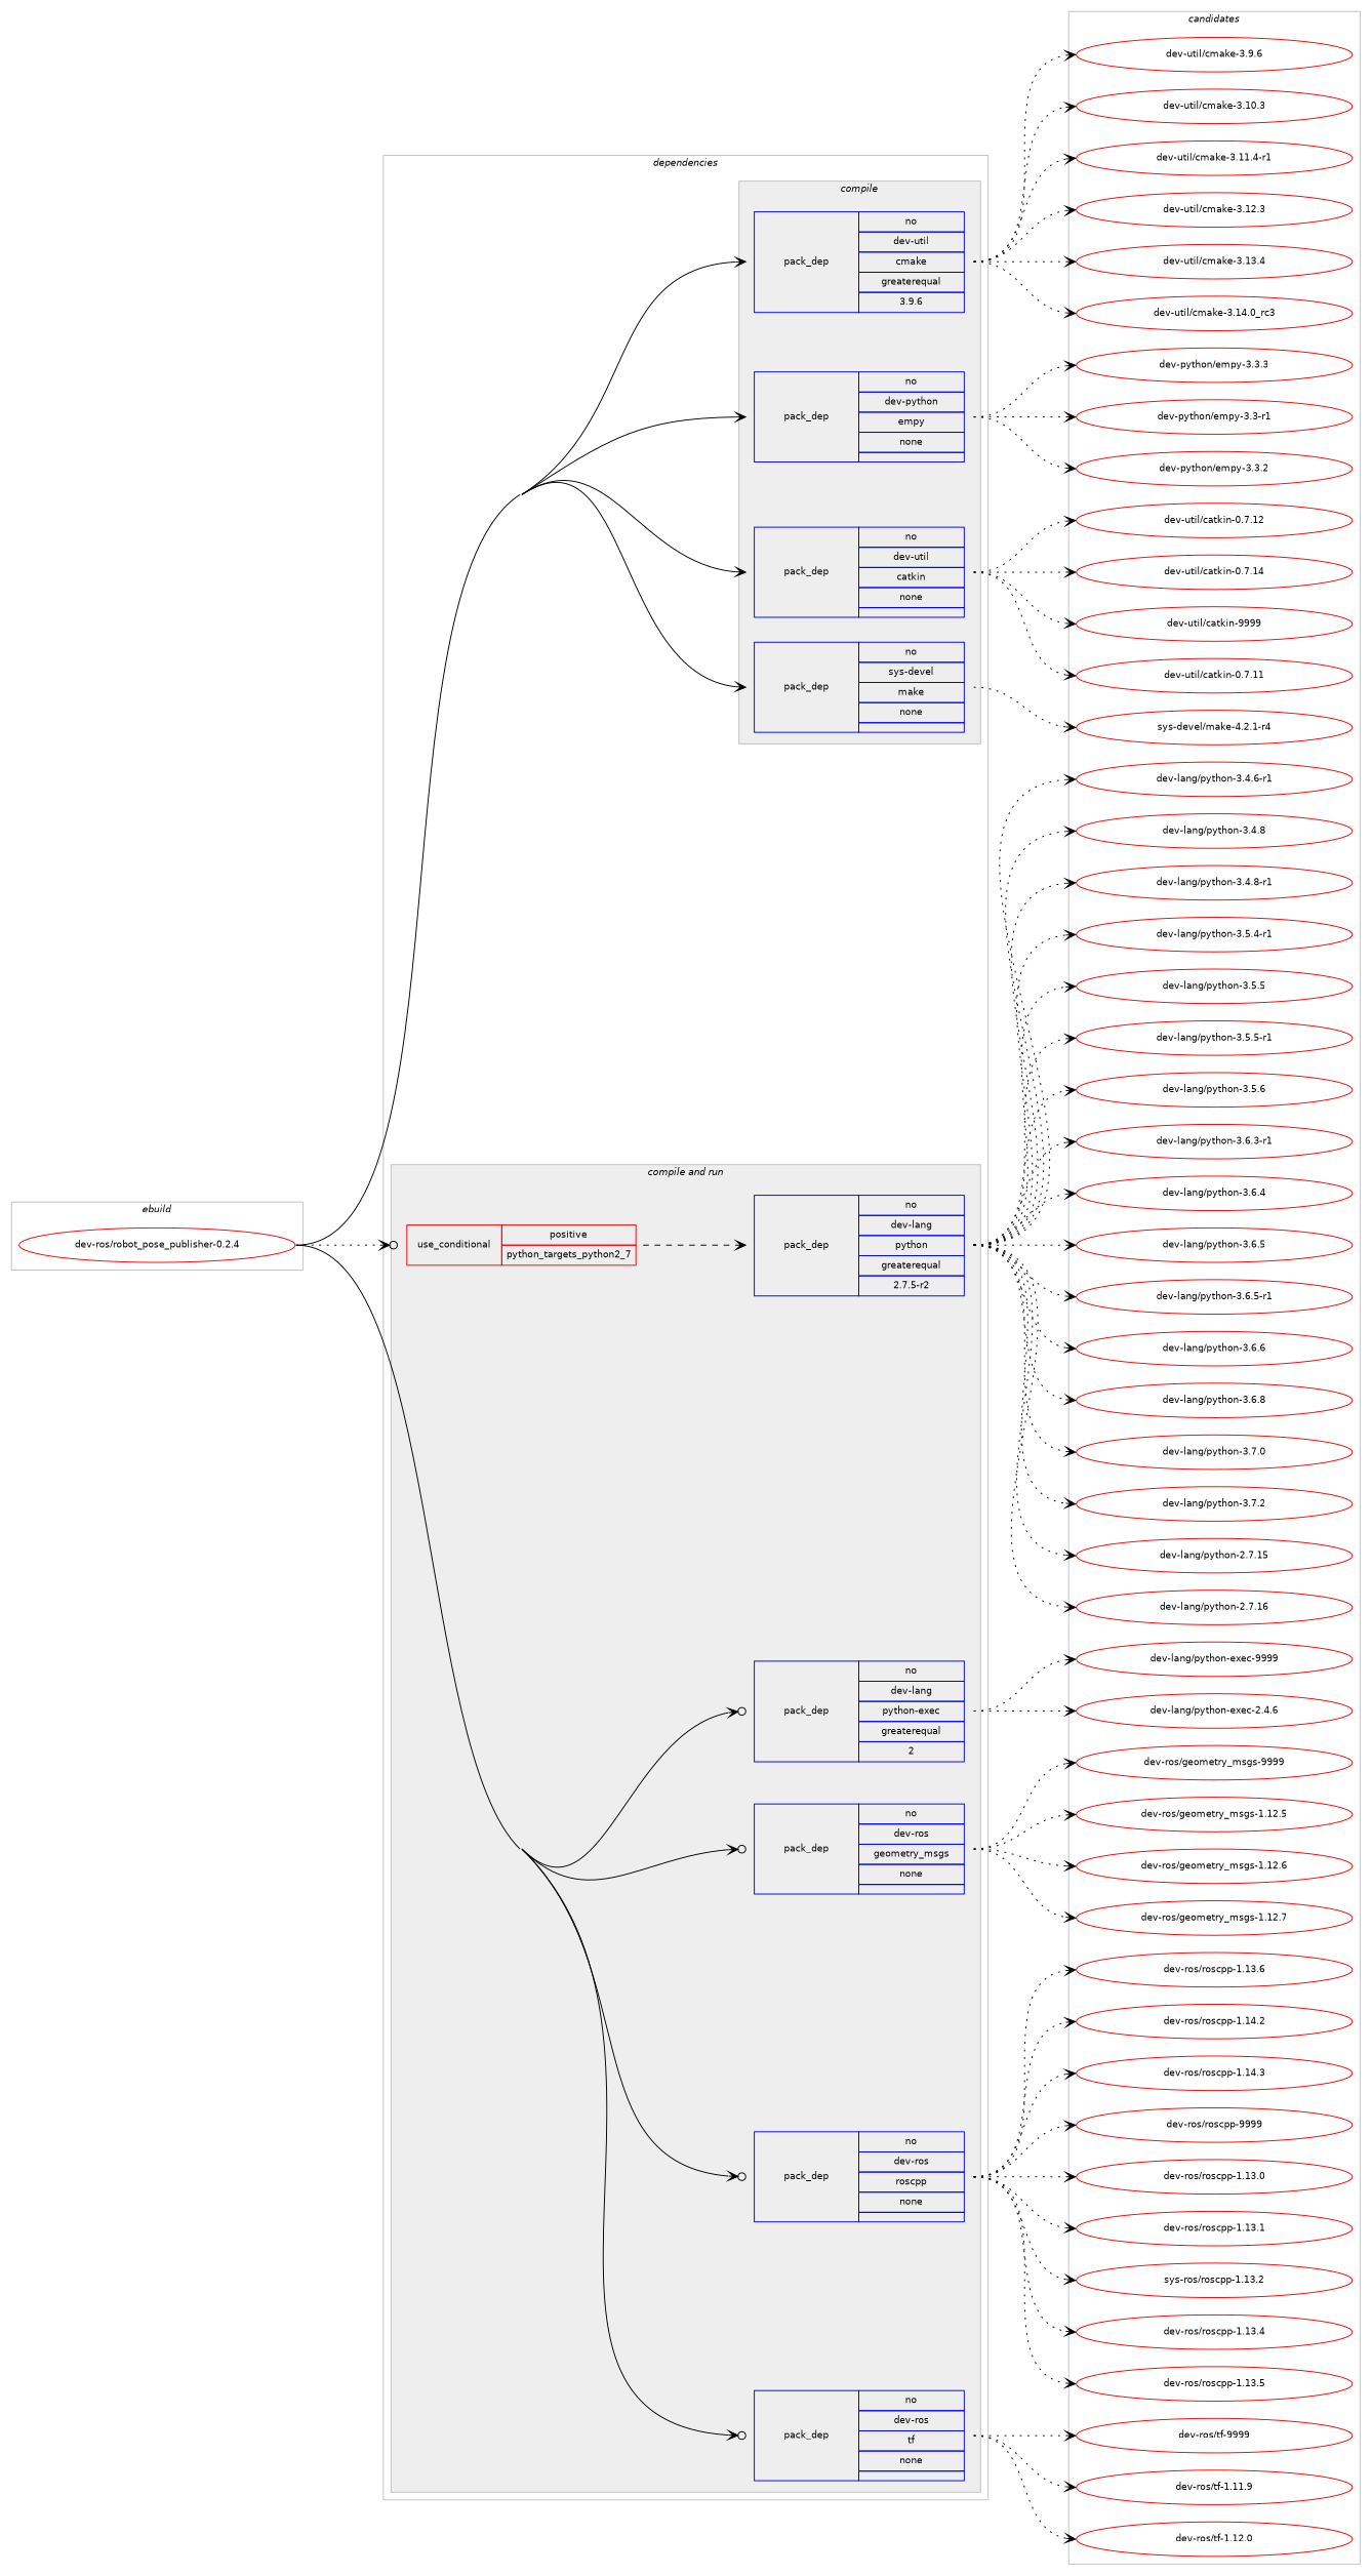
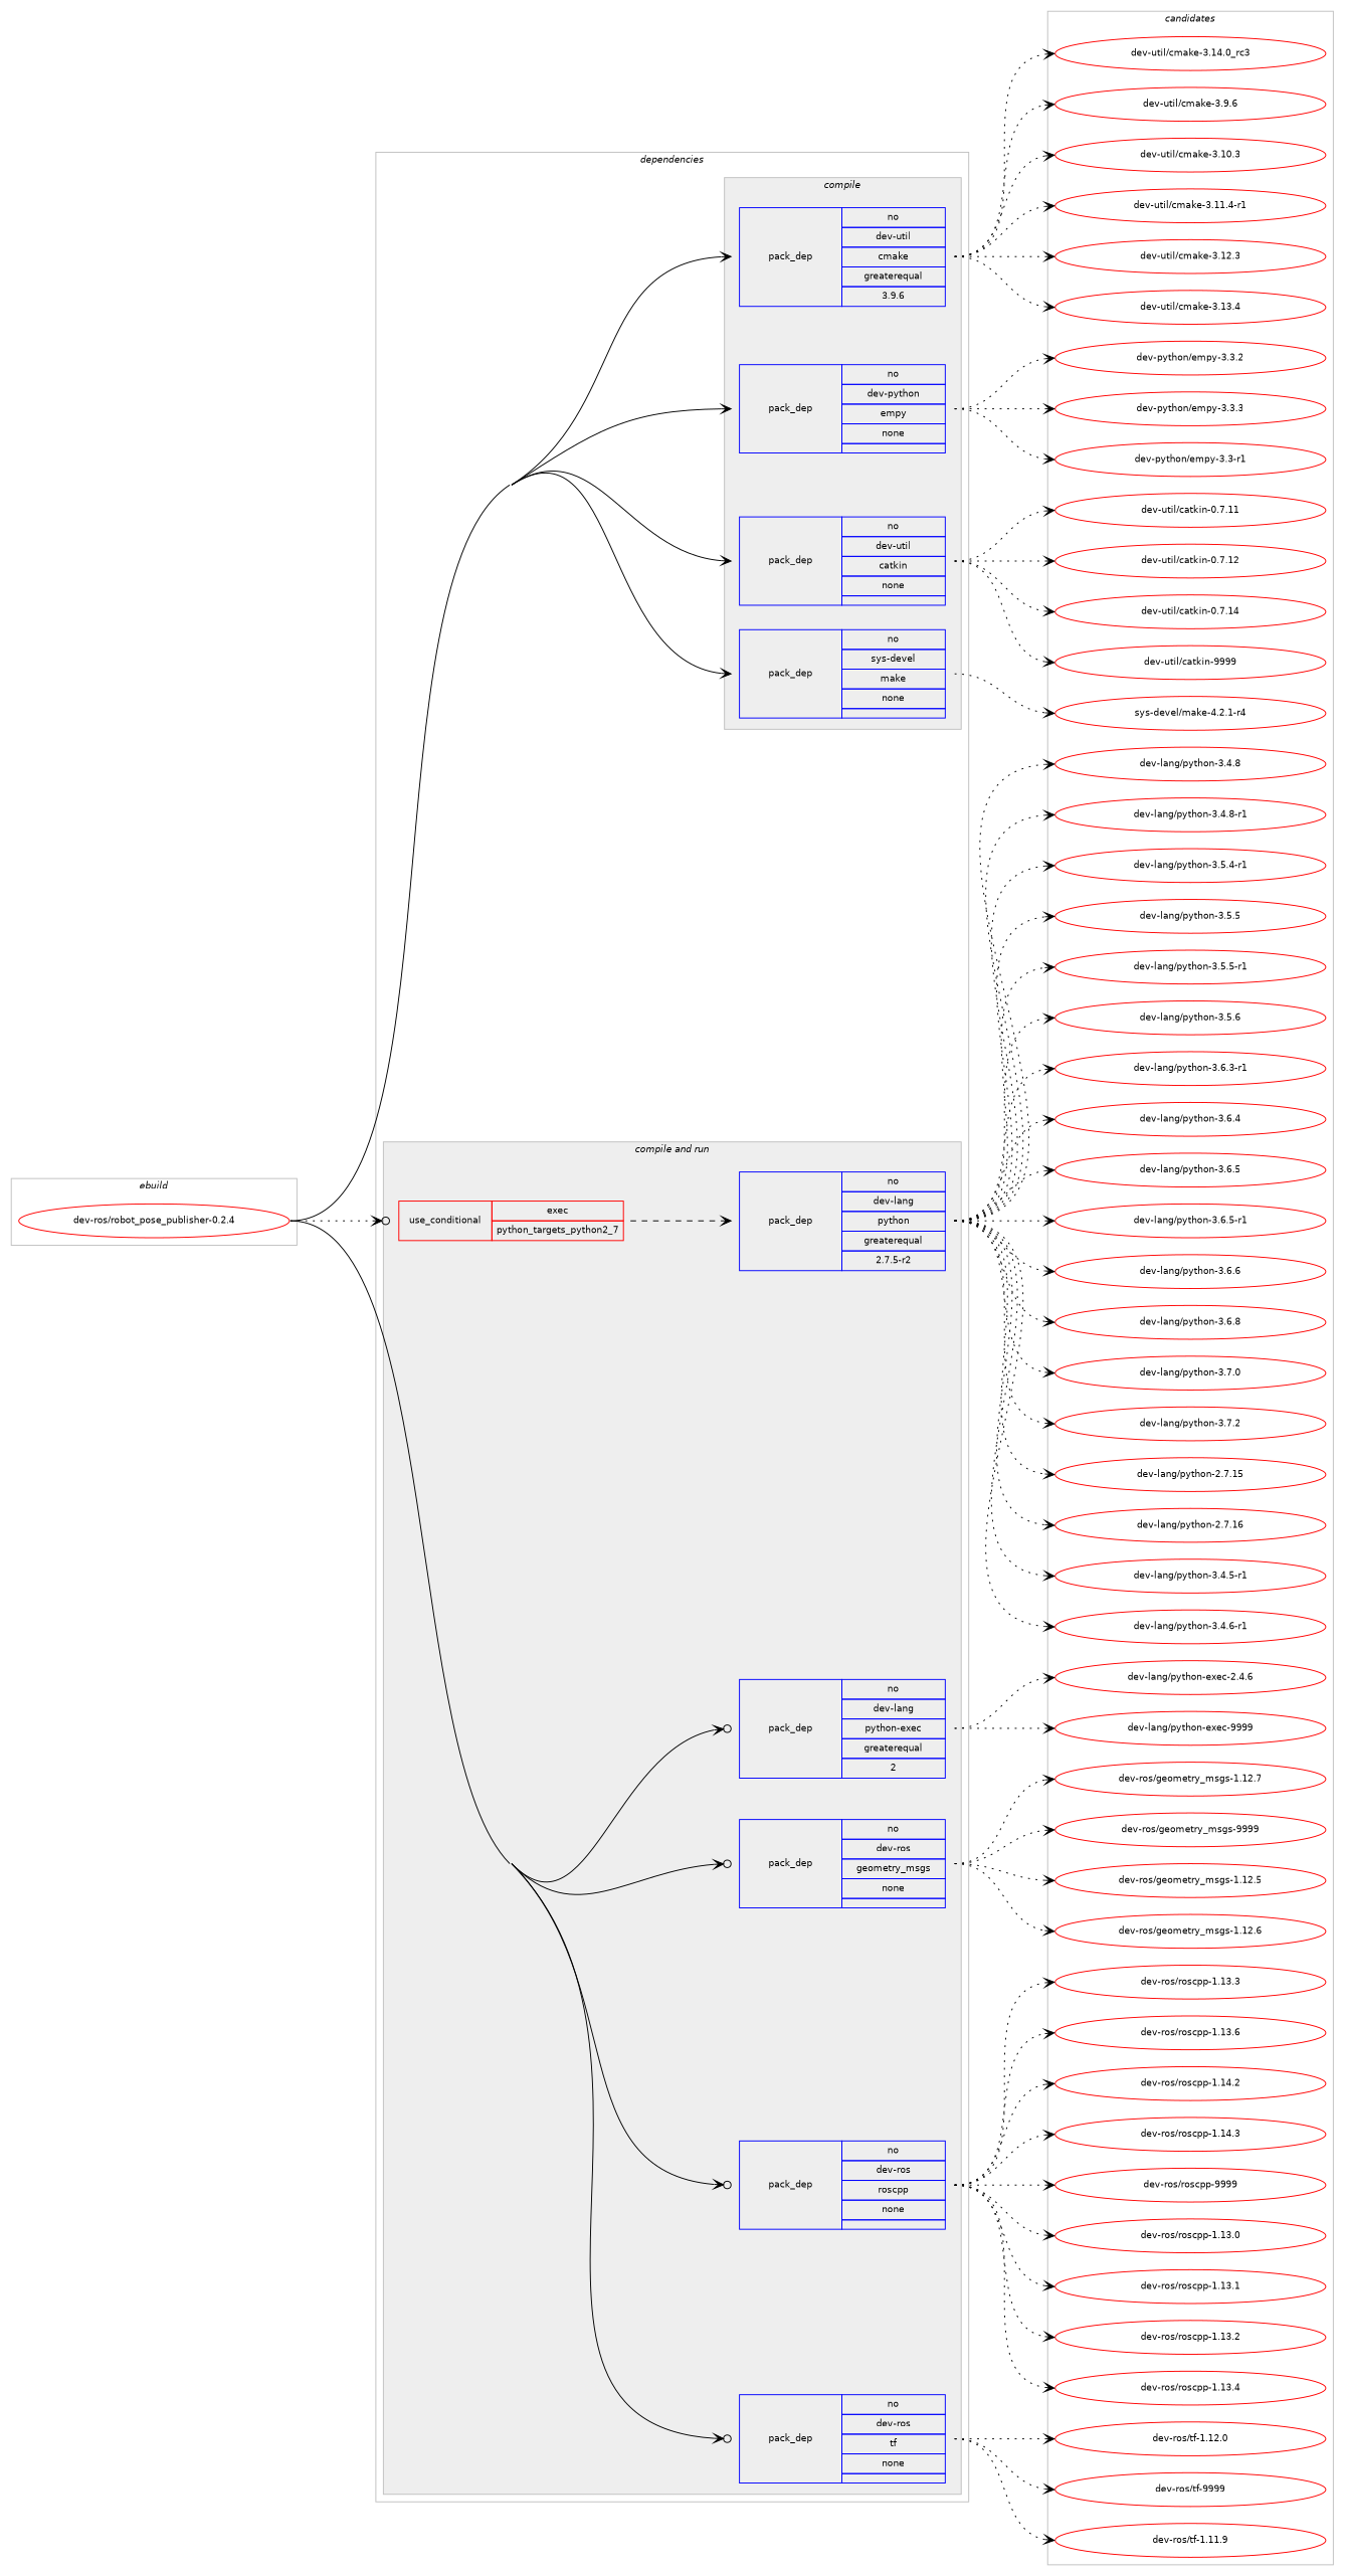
  digraph {
    compound=true
    concentrate=true
    fontname=Helvetica
    fontsize=10
    newrank=true
    rankdir=LR
    ranksep=1.5
    node [color=red fontname=Helvetica fontsize=10]
    edge [arrowhead=vee headport=w style=dotted tailport=e weight=100]
    n1 [label="dev-ros/robot_pose_publisher-0.2.4" width=4]
    n2 [color=blue label=<<TABLE BORDER="0" CELLBORDER="1" CELLSPACING="0" CELLPADDING="4" WIDTH="220"><TR><TD ROWSPAN="6" CELLPADDING="30">pack_dep</TD></TR><TR><TD WIDTH="110">no</TD></TR><TR><TD>dev-util</TD></TR><TR><TD>cmake</TD></TR><TR><TD>greaterequal</TD></TR><TR><TD>3.9.6</TD></TR></TABLE>> shape=none]
    n3 [color=blue label=<<TABLE BORDER="0" CELLBORDER="1" CELLSPACING="0" CELLPADDING="4" WIDTH="220"><TR><TD ROWSPAN="6" CELLPADDING="30">pack_dep</TD></TR><TR><TD WIDTH="110">no</TD></TR><TR><TD>dev-python</TD></TR><TR><TD>empy</TD></TR><TR><TD>none</TD></TR><TR><TD></TD></TR></TABLE>> shape=none]
    n4 [color=blue label=<<TABLE BORDER="0" CELLBORDER="1" CELLSPACING="0" CELLPADDING="4" WIDTH="220"><TR><TD ROWSPAN="6" CELLPADDING="30">pack_dep</TD></TR><TR><TD WIDTH="110">no</TD></TR><TR><TD>dev-util</TD></TR><TR><TD>catkin</TD></TR><TR><TD>none</TD></TR><TR><TD></TD></TR></TABLE>> shape=none]
    n5 [color=blue label=<<TABLE BORDER="0" CELLBORDER="1" CELLSPACING="0" CELLPADDING="4" WIDTH="220"><TR><TD ROWSPAN="6" CELLPADDING="30">pack_dep</TD></TR><TR><TD WIDTH="110">no</TD></TR><TR><TD>sys-devel</TD></TR><TR><TD>make</TD></TR><TR><TD>none</TD></TR><TR><TD></TD></TR></TABLE>> shape=none]
    n6 [color=blue label=<<TABLE BORDER="0" CELLBORDER="1" CELLSPACING="0" CELLPADDING="4" WIDTH="220"><TR><TD ROWSPAN="6" CELLPADDING="30">pack_dep</TD></TR><TR><TD WIDTH="110">no</TD></TR><TR><TD>dev-lang</TD></TR><TR><TD>python</TD></TR><TR><TD>greaterequal</TD></TR><TR><TD>2.7.5-r2</TD></TR></TABLE>> shape=none]
-   n7 [label=<<TABLE BORDER="0" CELLBORDER="1" CELLSPACING="0" CELLPADDING="4"><TR><TD ROWSPAN="3" CELLPADDING="10">use_conditional</TD></TR><TR><TD>positive</TD></TR><TR><TD>python_targets_python2_7</TD></TR></TABLE>> shape=none]
+   n7 [label=<<TABLE BORDER="0" CELLBORDER="1" CELLSPACING="0" CELLPADDING="4"><TR><TD ROWSPAN="3" CELLPADDING="10">use_conditional</TD></TR><TR><TD>exec</TD></TR><TR><TD>python_targets_python2_7</TD></TR></TABLE>> shape=none]
    n8 [color=blue label=<<TABLE BORDER="0" CELLBORDER="1" CELLSPACING="0" CELLPADDING="4" WIDTH="220"><TR><TD ROWSPAN="6" CELLPADDING="30">pack_dep</TD></TR><TR><TD WIDTH="110">no</TD></TR><TR><TD>dev-lang</TD></TR><TR><TD>python-exec</TD></TR><TR><TD>greaterequal</TD></TR><TR><TD>2</TD></TR></TABLE>> shape=none]
    n9 [color=blue label=<<TABLE BORDER="0" CELLBORDER="1" CELLSPACING="0" CELLPADDING="4" WIDTH="220"><TR><TD ROWSPAN="6" CELLPADDING="30">pack_dep</TD></TR><TR><TD WIDTH="110">no</TD></TR><TR><TD>dev-ros</TD></TR><TR><TD>geometry_msgs</TD></TR><TR><TD>none</TD></TR><TR><TD></TD></TR></TABLE>> shape=none]
    n10 [color=blue label=<<TABLE BORDER="0" CELLBORDER="1" CELLSPACING="0" CELLPADDING="4" WIDTH="220"><TR><TD ROWSPAN="6" CELLPADDING="30">pack_dep</TD></TR><TR><TD WIDTH="110">no</TD></TR><TR><TD>dev-ros</TD></TR><TR><TD>roscpp</TD></TR><TR><TD>none</TD></TR><TR><TD></TD></TR></TABLE>> shape=none]
    n11 [color=blue label=<<TABLE BORDER="0" CELLBORDER="1" CELLSPACING="0" CELLPADDING="4" WIDTH="220"><TR><TD ROWSPAN="6" CELLPADDING="30">pack_dep</TD></TR><TR><TD WIDTH="110">no</TD></TR><TR><TD>dev-ros</TD></TR><TR><TD>tf</TD></TR><TR><TD>none</TD></TR><TR><TD></TD></TR></TABLE>> shape=none]
    n12 [label="dev-python/empy-3.3-r1" width=4]
    n13 [label="dev-python/empy-3.3.2" width=4]
    n14 [label="dev-python/empy-3.3.3" width=4]
    n15 [label="dev-util/catkin-0.7.11" width=4]
    n16 [label="dev-util/catkin-0.7.12" width=4]
    n17 [label="dev-util/catkin-0.7.14" width=4]
    n18 [label="dev-util/catkin-9999" width=4]
    n19 [label="dev-util/cmake-3.10.3" width=4]
    n20 [label="dev-util/cmake-3.11.4-r1" width=4]
    n21 [label="dev-util/cmake-3.12.3" width=4]
    n22 [label="dev-util/cmake-3.13.4" width=4]
    n23 [label="dev-util/cmake-3.14.0_rc3" width=4]
    n24 [label="dev-util/cmake-3.9.6" width=4]
    n25 [label="sys-devel/make-4.2.1-r4" width=4]
    n26 [label="dev-lang/python-2.7.15" width=4]
    n27 [label="dev-lang/python-2.7.16" width=4]
+   n28 [label="dev-lang/python-3.4.5-r1" width=4]
    n29 [label="dev-lang/python-3.4.6-r1" width=4]
    n30 [label="dev-lang/python-3.4.8" width=4]
    n31 [label="dev-lang/python-3.4.8-r1" width=4]
    n32 [label="dev-lang/python-3.5.4-r1" width=4]
    n33 [label="dev-lang/python-3.5.5" width=4]
    n34 [label="dev-lang/python-3.5.5-r1" width=4]
    n35 [label="dev-lang/python-3.5.6" width=4]
    n36 [label="dev-lang/python-3.6.3-r1" width=4]
    n37 [label="dev-lang/python-3.6.4" width=4]
    n38 [label="dev-lang/python-3.6.5" width=4]
    n39 [label="dev-lang/python-3.6.5-r1" width=4]
    n40 [label="dev-lang/python-3.6.6" width=4]
    n41 [label="dev-lang/python-3.6.8" width=4]
    n42 [label="dev-lang/python-3.7.0" width=4]
    n43 [label="dev-lang/python-3.7.2" width=4]
    n44 [label="dev-lang/python-exec-2.4.6" width=4]
    n45 [label="dev-lang/python-exec-9999" width=4]
    n46 [label="dev-ros/geometry_msgs-1.12.5" width=4]
    n47 [label="dev-ros/geometry_msgs-1.12.6" width=4]
    n48 [label="dev-ros/geometry_msgs-1.12.7" width=4]
    n49 [label="dev-ros/geometry_msgs-9999" width=4]
    n50 [label="dev-ros/roscpp-1.13.0" width=4]
    n51 [label="dev-ros/roscpp-1.13.1" width=4]
-   n52 [label="sys-ros/roscpp-1.13.2" width=4]
+   n52 [label="dev-ros/roscpp-1.13.2" width=4]
    n53 [label="dev-ros/roscpp-1.13.4" width=4]
-   n54 [label="dev-ros/roscpp-1.13.5" width=4]
+   n54 [label="dev-ros/roscpp-1.13.3" width=4]
    n55 [label="dev-ros/roscpp-1.13.6" width=4]
    n56 [label="dev-ros/roscpp-1.14.2" width=4]
    n57 [label="dev-ros/roscpp-1.14.3" width=4]
    n58 [label="dev-ros/roscpp-9999" width=4]
    n59 [label="dev-ros/tf-1.11.9" width=4]
    n60 [label="dev-ros/tf-1.12.0" width=4]
    n61 [label="dev-ros/tf-9999" width=4]
    subgraph cluster_1 {
      color=gray
      label=<<i>ebuild</i>>
      rank=same
      n1
    }
    subgraph cluster_2 {
      color=gray
      label=<<i>dependencies</i>>
      subgraph cluster_3 {
        color=gray
        fillcolor="#eeeeee"
        label=<<i>compile</i>>
        style=filled
        subgraph sub_4 {
          color=gray
          fillcolor="#eeeeee"
          label=<<i>compile</i>>
          style=filled
          n2
        }
        subgraph sub_5 {
          color=gray
          fillcolor="#eeeeee"
          label=<<i>compile</i>>
          style=filled
          n3
        }
        subgraph sub_6 {
          color=gray
          fillcolor="#eeeeee"
          label=<<i>compile</i>>
          style=filled
          n4
        }
        subgraph sub_7 {
          color=gray
          fillcolor="#eeeeee"
          label=<<i>compile</i>>
          style=filled
          n5
        }
      }
      subgraph cluster_8 {
        color=gray
        fillcolor="#eeeeee"
        label=<<i>compile and run</i>>
        style=filled
        subgraph sub_9 {
          color=gray
          fillcolor="#eeeeee"
          label=<<i>compile and run</i>>
          style=filled
          n7
          subgraph sub_10 {
            color=gray
            fillcolor="#eeeeee"
            label=<<i>compile and run</i>>
            style=filled
            n6
          }
        }
        subgraph sub_11 {
          color=gray
          fillcolor="#eeeeee"
          label=<<i>compile and run</i>>
          style=filled
          n8
        }
        subgraph sub_12 {
          color=gray
          fillcolor="#eeeeee"
          label=<<i>compile and run</i>>
          style=filled
          n9
        }
        subgraph sub_13 {
          color=gray
          fillcolor="#eeeeee"
          label=<<i>compile and run</i>>
          style=filled
          n10
        }
        subgraph sub_14 {
          color=gray
          fillcolor="#eeeeee"
          label=<<i>compile and run</i>>
          style=filled
          n11
        }
      }
      subgraph cluster_15 {
        color=gray
        fillcolor="#eeeeee"
        label=<<i>run</i>>
        style=filled
      }
    }
    subgraph cluster_16 {
      color=gray
      label=<<i>candidates</i>>
      rank=same
      subgraph sub_17 {
        color=black
        label=<<i>candidates</i>>
        nodesep=1
        rank=same
        n12
        n13
        n14
      }
      subgraph sub_18 {
        color=black
        label=<<i>candidates</i>>
        nodesep=1
        rank=same
        n15
        n16
        n17
        n18
      }
      subgraph sub_19 {
        color=black
        label=<<i>candidates</i>>
        nodesep=1
        rank=same
        n19
        n20
        n21
        n22
        n23
        n24
      }
      subgraph sub_20 {
        color=black
        label=<<i>candidates</i>>
        nodesep=1
        rank=same
        n25
      }
      subgraph sub_21 {
        color=black
        label=<<i>candidates</i>>
        nodesep=1
        rank=same
        n26
        n27
+       n28
        n29
        n30
        n31
        n32
        n33
        n34
        n35
        n36
        n37
        n38
        n39
        n40
        n41
        n42
        n43
      }
      subgraph sub_22 {
        color=black
        label=<<i>candidates</i>>
        nodesep=1
        rank=same
        n44
        n45
      }
      subgraph sub_23 {
        color=black
        label=<<i>candidates</i>>
        nodesep=1
        rank=same
        n46
        n47
        n48
        n49
      }
      subgraph sub_24 {
        color=black
        label=<<i>candidates</i>>
        nodesep=1
        rank=same
        n50
        n51
        n52
        n53
        n54
        n55
        n56
        n57
        n58
      }
      subgraph sub_25 {
        color=black
        label=<<i>candidates</i>>
        nodesep=1
        rank=same
        n59
        n60
        n61
      }
    }
    n1 -> n2 [style=solid weight=20]
    n1 -> n3 [style=solid weight=20]
    n1 -> n4 [style=solid weight=20]
    n1 -> n5 [style=solid weight=20]
    n1 -> n7 [arrowhead=odotvee weight=20]
    n1 -> n8 [arrowhead=odotvee style=solid weight=20]
    n1 -> n9 [arrowhead=odotvee style=solid weight=20]
    n1 -> n10 [arrowhead=odotvee style=solid weight=20]
    n1 -> n11 [arrowhead=odotvee style=solid weight=20]
    n2 -> n19
    n2 -> n20
    n2 -> n21
    n2 -> n22
    n2 -> n23
    n2 -> n24
    n3 -> n12
    n3 -> n13
    n3 -> n14
    n4 -> n15
    n4 -> n16
    n4 -> n17
    n4 -> n18
    n5 -> n25
    n6 -> n26
    n6 -> n27
+   n6 -> n28
    n6 -> n29
    n6 -> n30
    n6 -> n31
    n6 -> n32
    n6 -> n33
    n6 -> n34
    n6 -> n35
    n6 -> n36
    n6 -> n37
    n6 -> n38
    n6 -> n39
    n6 -> n40
    n6 -> n41
    n6 -> n42
    n6 -> n43
    n7 -> n6 [style=dashed weight=20]
    n8 -> n44
    n8 -> n45
    n9 -> n46
    n9 -> n47
    n9 -> n48
    n9 -> n49
    n10 -> n50
    n10 -> n51
    n10 -> n52
    n10 -> n53
    n10 -> n54
    n10 -> n55
    n10 -> n56
    n10 -> n57
    n10 -> n58
    n11 -> n59
    n11 -> n60
    n11 -> n61
  }
